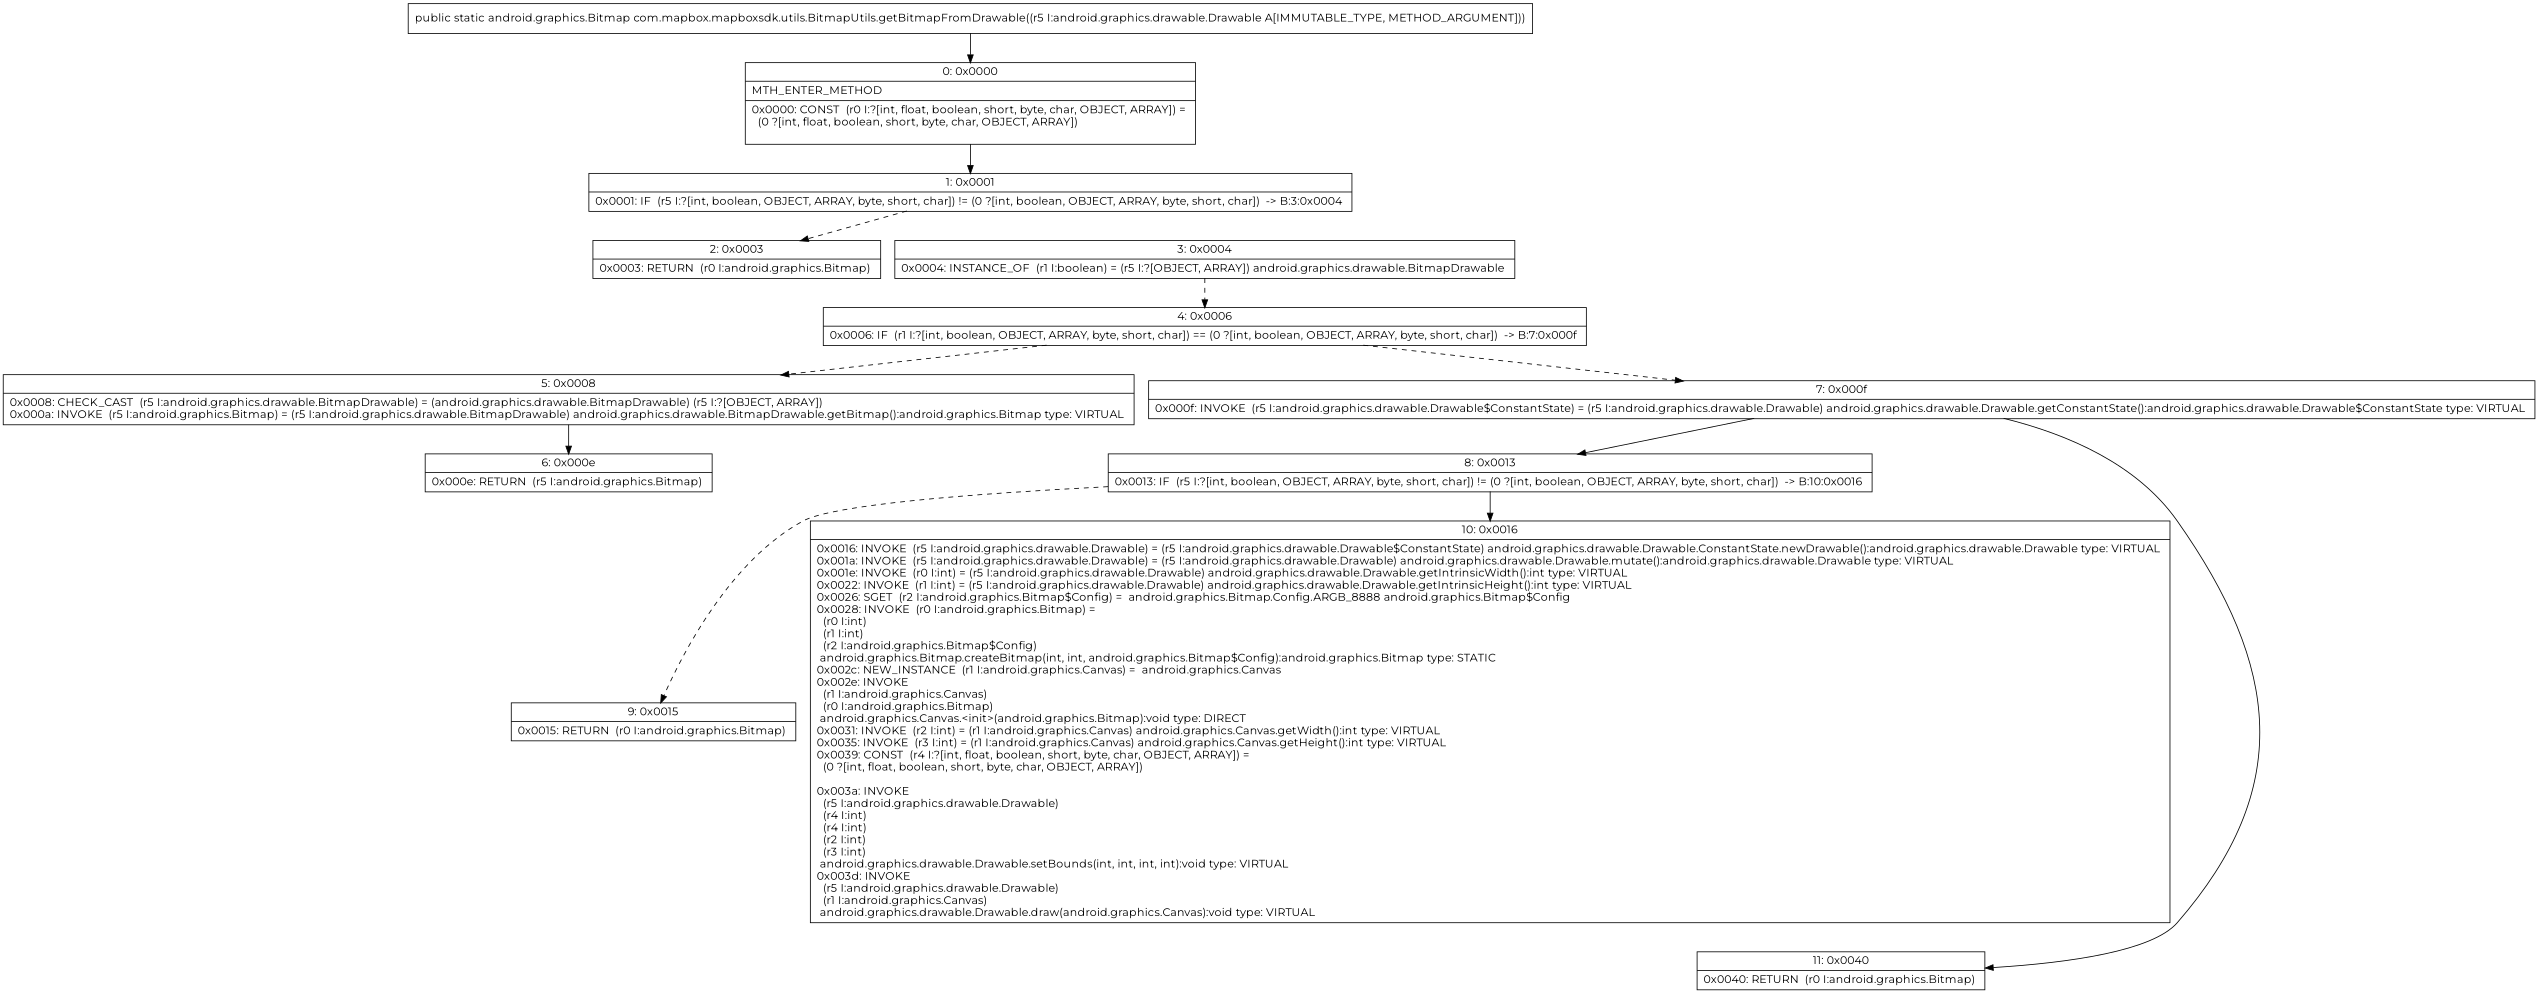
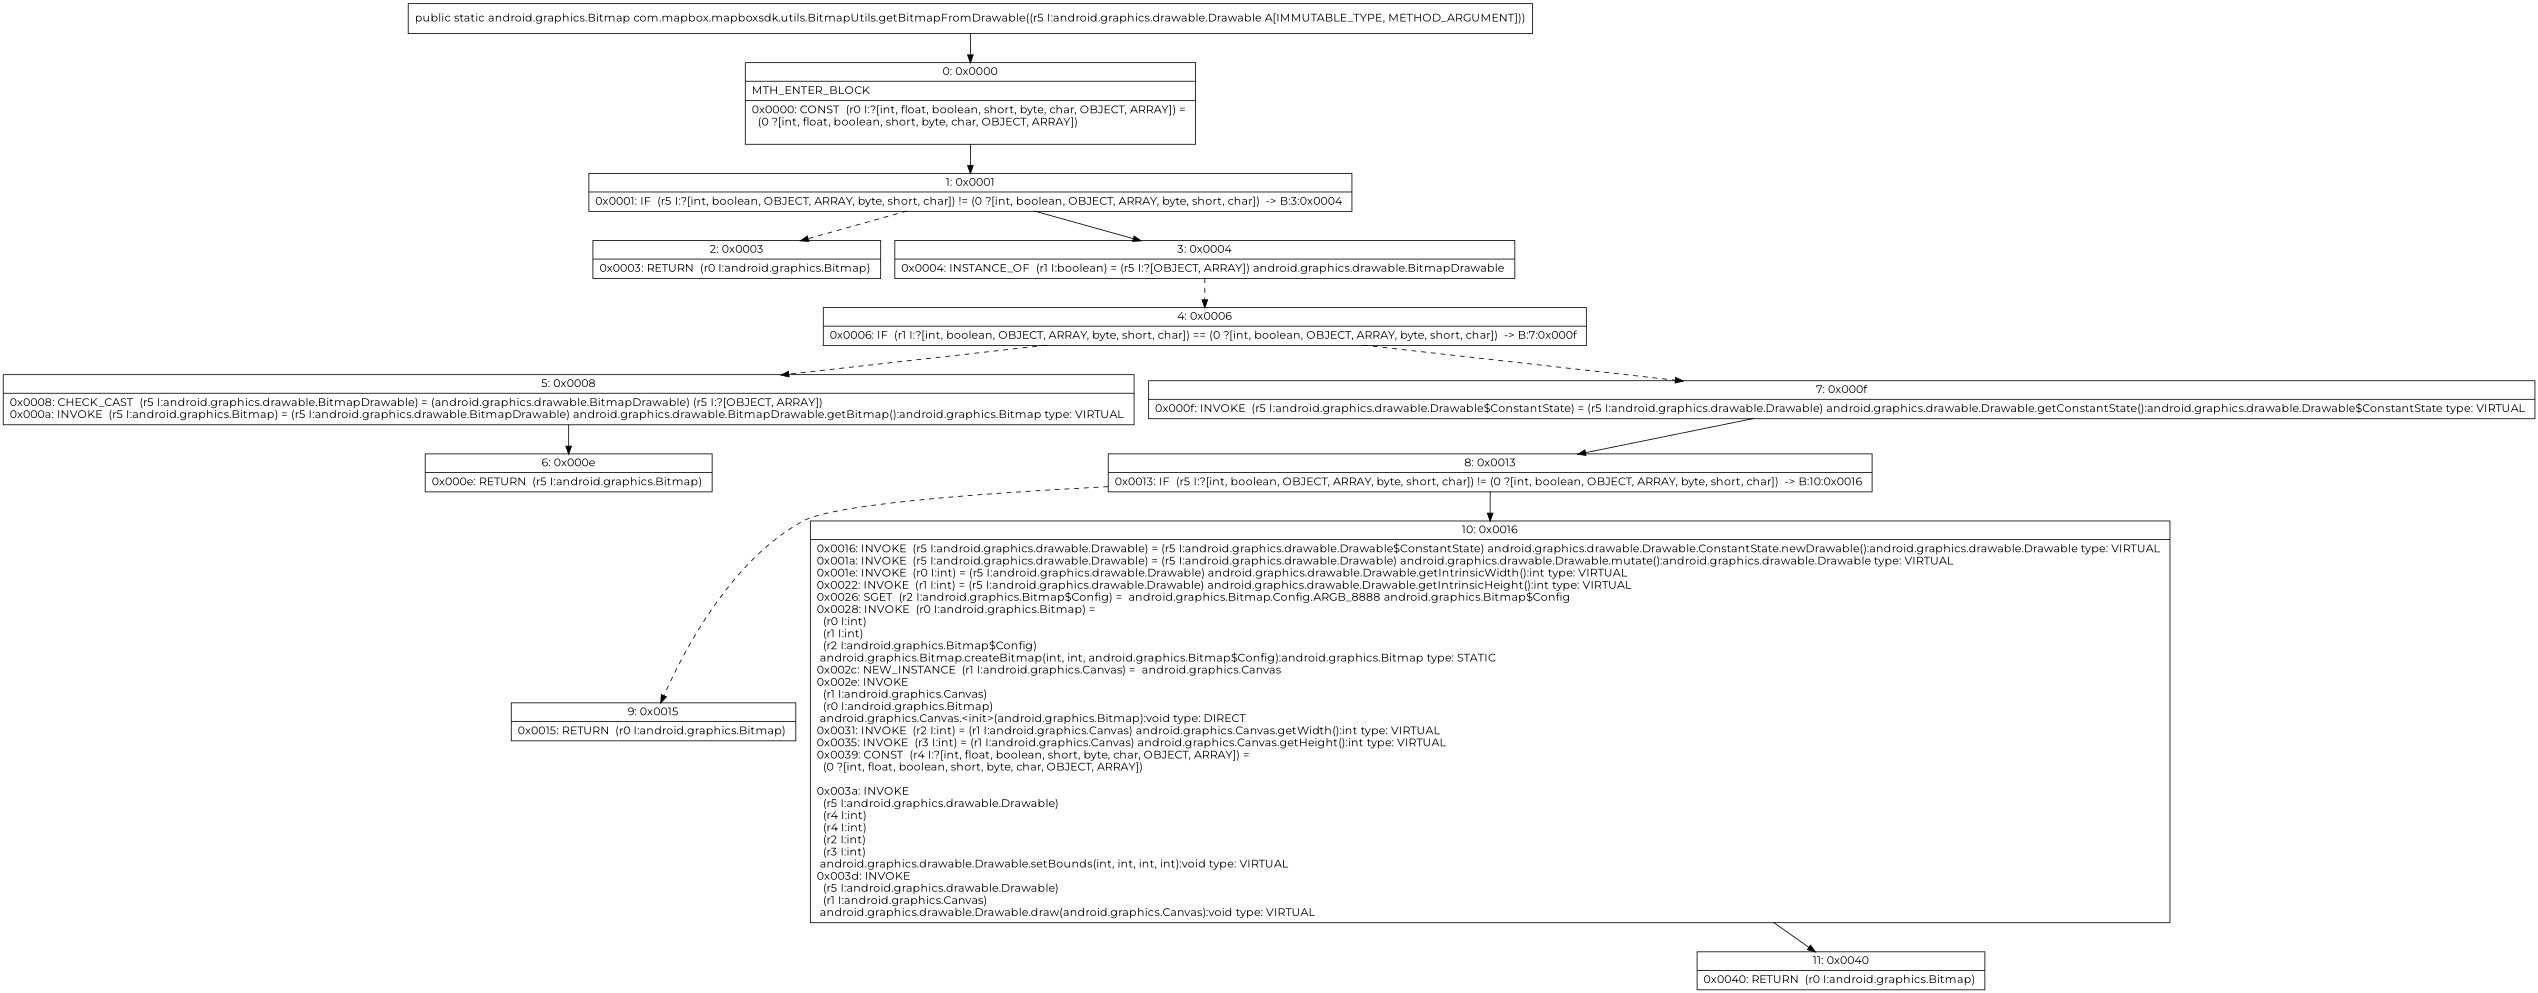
  digraph {
    fontname=Montserrat
    node [fontname=Montserrat shape=record]
    edge [fontname=Montserrat]
-   n1 [label="{0\:\ 0x0000|MTH_ENTER_METHOD\l|0x0000: CONST  (r0 I:?[int, float, boolean, short, byte, char, OBJECT, ARRAY]) = \l  (0 ?[int, float, boolean, short, byte, char, OBJECT, ARRAY])\l \l}"]
+   n1 [label="{0\:\ 0x0000|MTH_ENTER_BLOCK\l|0x0000: CONST  (r0 I:?[int, float, boolean, short, byte, char, OBJECT, ARRAY]) = \l  (0 ?[int, float, boolean, short, byte, char, OBJECT, ARRAY])\l \l}"]
    n2 [label="{1\:\ 0x0001|0x0001: IF  (r5 I:?[int, boolean, OBJECT, ARRAY, byte, short, char]) != (0 ?[int, boolean, OBJECT, ARRAY, byte, short, char])  \-\> B:3:0x0004 \l}"]
    n3 [label="{2\:\ 0x0003|0x0003: RETURN  (r0 I:android.graphics.Bitmap) \l}"]
    n4 [label="{3\:\ 0x0004|0x0004: INSTANCE_OF  (r1 I:boolean) = (r5 I:?[OBJECT, ARRAY]) android.graphics.drawable.BitmapDrawable \l}"]
    n5 [label="{4\:\ 0x0006|0x0006: IF  (r1 I:?[int, boolean, OBJECT, ARRAY, byte, short, char]) == (0 ?[int, boolean, OBJECT, ARRAY, byte, short, char])  \-\> B:7:0x000f \l}"]
    n6 [label="{5\:\ 0x0008|0x0008: CHECK_CAST  (r5 I:android.graphics.drawable.BitmapDrawable) = (android.graphics.drawable.BitmapDrawable) (r5 I:?[OBJECT, ARRAY]) \l0x000a: INVOKE  (r5 I:android.graphics.Bitmap) = (r5 I:android.graphics.drawable.BitmapDrawable) android.graphics.drawable.BitmapDrawable.getBitmap():android.graphics.Bitmap type: VIRTUAL \l}"]
    n7 [label="{7\:\ 0x000f|0x000f: INVOKE  (r5 I:android.graphics.drawable.Drawable$ConstantState) = (r5 I:android.graphics.drawable.Drawable) android.graphics.drawable.Drawable.getConstantState():android.graphics.drawable.Drawable$ConstantState type: VIRTUAL \l}"]
    n8 [label="{6\:\ 0x000e|0x000e: RETURN  (r5 I:android.graphics.Bitmap) \l}"]
    n9 [label="{8\:\ 0x0013|0x0013: IF  (r5 I:?[int, boolean, OBJECT, ARRAY, byte, short, char]) != (0 ?[int, boolean, OBJECT, ARRAY, byte, short, char])  \-\> B:10:0x0016 \l}"]
    n10 [label="{9\:\ 0x0015|0x0015: RETURN  (r0 I:android.graphics.Bitmap) \l}"]
    n11 [label="{10\:\ 0x0016|0x0016: INVOKE  (r5 I:android.graphics.drawable.Drawable) = (r5 I:android.graphics.drawable.Drawable$ConstantState) android.graphics.drawable.Drawable.ConstantState.newDrawable():android.graphics.drawable.Drawable type: VIRTUAL \l0x001a: INVOKE  (r5 I:android.graphics.drawable.Drawable) = (r5 I:android.graphics.drawable.Drawable) android.graphics.drawable.Drawable.mutate():android.graphics.drawable.Drawable type: VIRTUAL \l0x001e: INVOKE  (r0 I:int) = (r5 I:android.graphics.drawable.Drawable) android.graphics.drawable.Drawable.getIntrinsicWidth():int type: VIRTUAL \l0x0022: INVOKE  (r1 I:int) = (r5 I:android.graphics.drawable.Drawable) android.graphics.drawable.Drawable.getIntrinsicHeight():int type: VIRTUAL \l0x0026: SGET  (r2 I:android.graphics.Bitmap$Config) =  android.graphics.Bitmap.Config.ARGB_8888 android.graphics.Bitmap$Config \l0x0028: INVOKE  (r0 I:android.graphics.Bitmap) = \l  (r0 I:int)\l  (r1 I:int)\l  (r2 I:android.graphics.Bitmap$Config)\l android.graphics.Bitmap.createBitmap(int, int, android.graphics.Bitmap$Config):android.graphics.Bitmap type: STATIC \l0x002c: NEW_INSTANCE  (r1 I:android.graphics.Canvas) =  android.graphics.Canvas \l0x002e: INVOKE  \l  (r1 I:android.graphics.Canvas)\l  (r0 I:android.graphics.Bitmap)\l android.graphics.Canvas.\<init\>(android.graphics.Bitmap):void type: DIRECT \l0x0031: INVOKE  (r2 I:int) = (r1 I:android.graphics.Canvas) android.graphics.Canvas.getWidth():int type: VIRTUAL \l0x0035: INVOKE  (r3 I:int) = (r1 I:android.graphics.Canvas) android.graphics.Canvas.getHeight():int type: VIRTUAL \l0x0039: CONST  (r4 I:?[int, float, boolean, short, byte, char, OBJECT, ARRAY]) = \l  (0 ?[int, float, boolean, short, byte, char, OBJECT, ARRAY])\l \l0x003a: INVOKE  \l  (r5 I:android.graphics.drawable.Drawable)\l  (r4 I:int)\l  (r4 I:int)\l  (r2 I:int)\l  (r3 I:int)\l android.graphics.drawable.Drawable.setBounds(int, int, int, int):void type: VIRTUAL \l0x003d: INVOKE  \l  (r5 I:android.graphics.drawable.Drawable)\l  (r1 I:android.graphics.Canvas)\l android.graphics.drawable.Drawable.draw(android.graphics.Canvas):void type: VIRTUAL \l}"]
    n12 [label="{11\:\ 0x0040|0x0040: RETURN  (r0 I:android.graphics.Bitmap) \l}"]
    n13 [label="{public static android.graphics.Bitmap com.mapbox.mapboxsdk.utils.BitmapUtils.getBitmapFromDrawable((r5 I:android.graphics.drawable.Drawable A[IMMUTABLE_TYPE, METHOD_ARGUMENT])) }"]
    n1 -> n2
    n2 -> n3 [style=dashed]
+   n2 -> n4
    n4 -> n5 [style=dashed]
    n5 -> n6 [style=dashed]
    n5 -> n7 [style=dashed]
    n6 -> n8
    n7 -> n9
    n9 -> n10 [style=dashed]
    n9 -> n11
-   n7 -> n12
+   n11 -> n12
    n13 -> n1
  }
